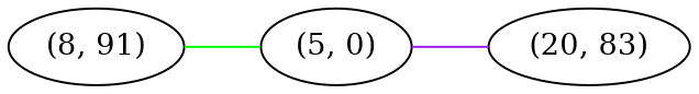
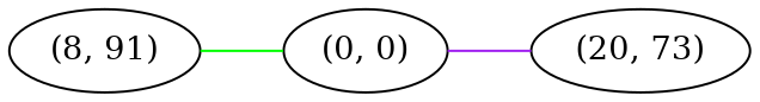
  graph {
    rankdir=LR
    "(8, 91)"
-   "(0, 0)" [label="(5, 0)"]
-   "(20, 83)"
+   "(0, 0)"
+   "(20, 83)" [label="(20, 73)"]
    "(8, 91)" -- "(0, 0)" [color=green weight=2]
    "(0, 0)" -- "(20, 83)" [color=purple weight=4]
  }
